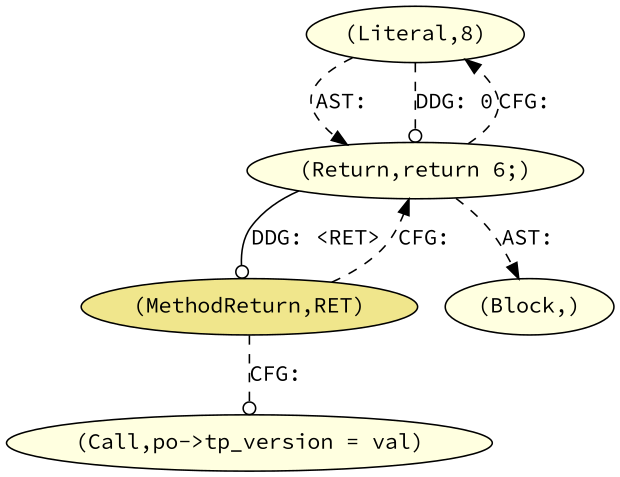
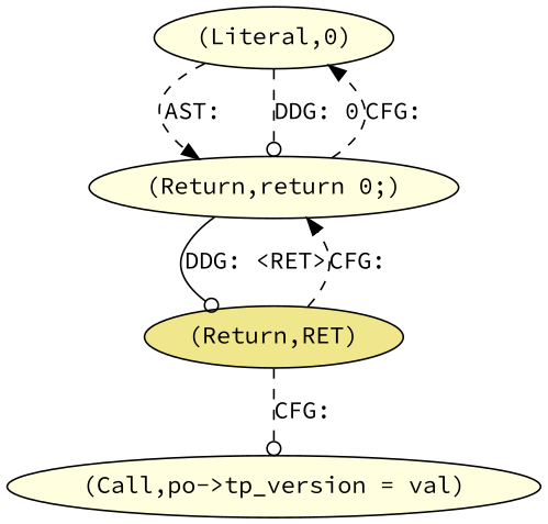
  digraph {
    fontname="Source Code Pro"
    node [fillcolor=lightyellow fontname="Source Code Pro" style=filled]
    edge [arrowhead=normal fontname="Source Code Pro" style=dashed]
-   n1 [label="(Literal,8)"]
-   n2 [label="(Return,return 6;)"]
-   n3 [fillcolor=khaki label="(MethodReturn,RET)"]
-   n4 [label="(Block,)"]
+   n1 [label="(Literal,0)"]
+   n2 [label="(Return,return 0;)"]
+   n3 [fillcolor=khaki label="(Return,RET)"]
    n5 [label="(Call,po->tp_version = val)"]
    n1 -> n2 [label="AST: "]
    n1 -> n2 [arrowhead=odot label="DDG: 0"]
    n2 -> n1 [label="CFG: "]
    n2 -> n3 [arrowhead=odot label="DDG: <RET>" style=solid]
-   n2 -> n4 [label="AST: "]
    n3 -> n2 [label="CFG: "]
    n3 -> n5 [arrowhead=odot label="CFG: "]
  }
